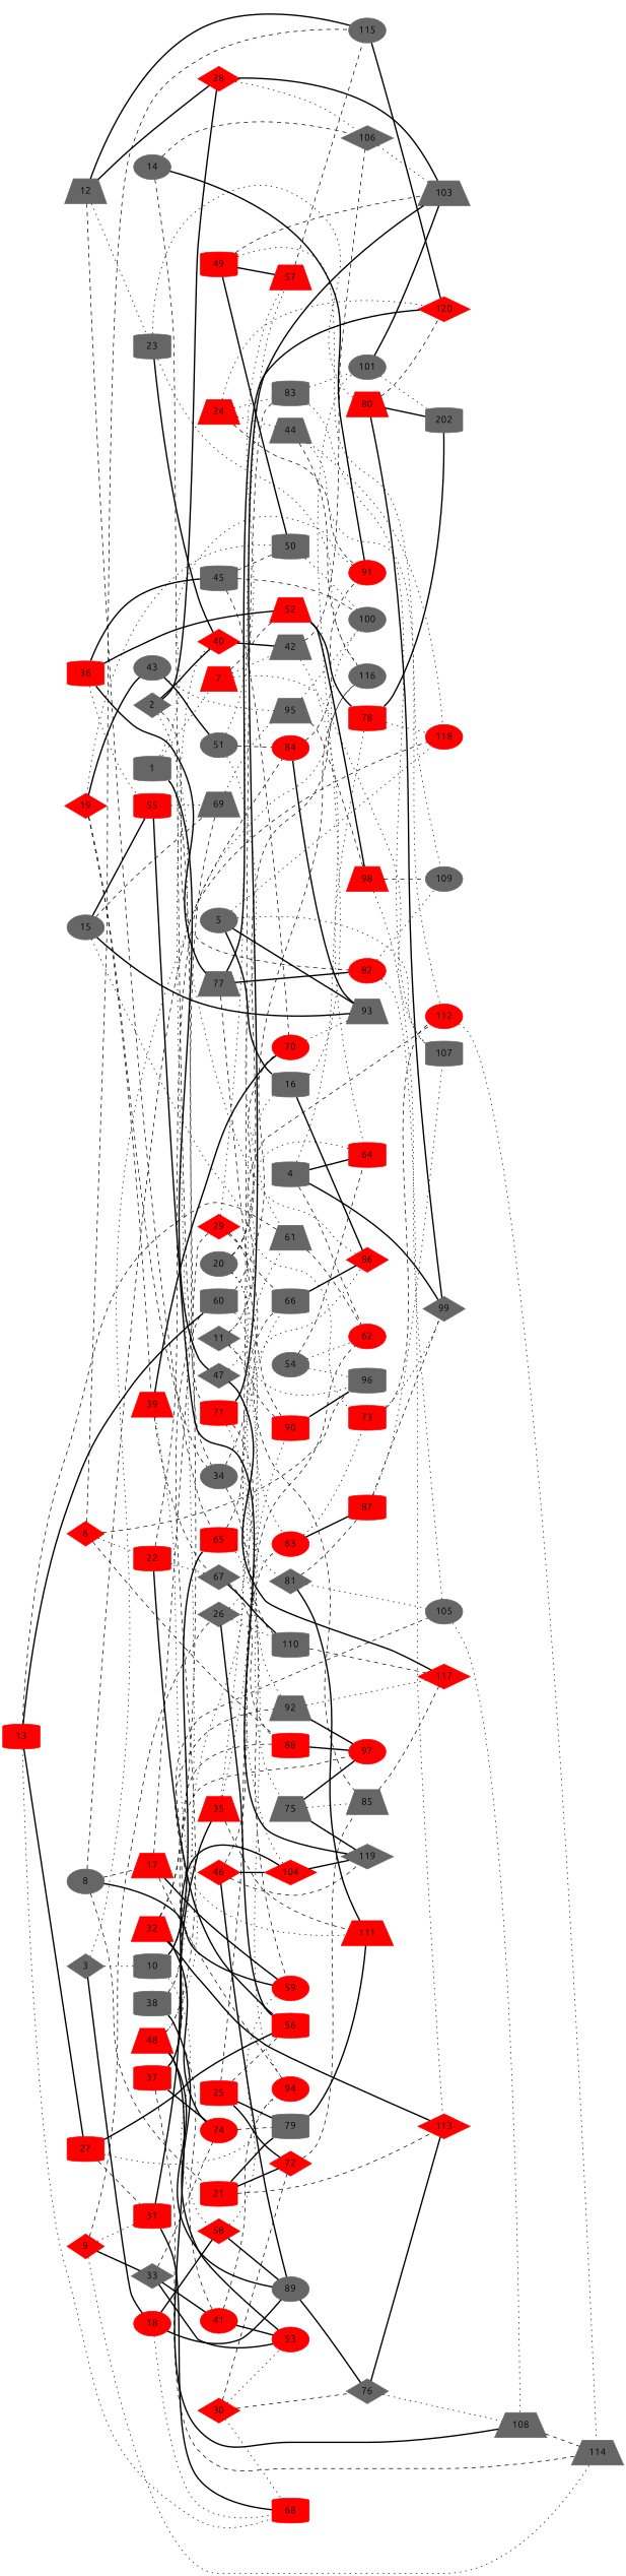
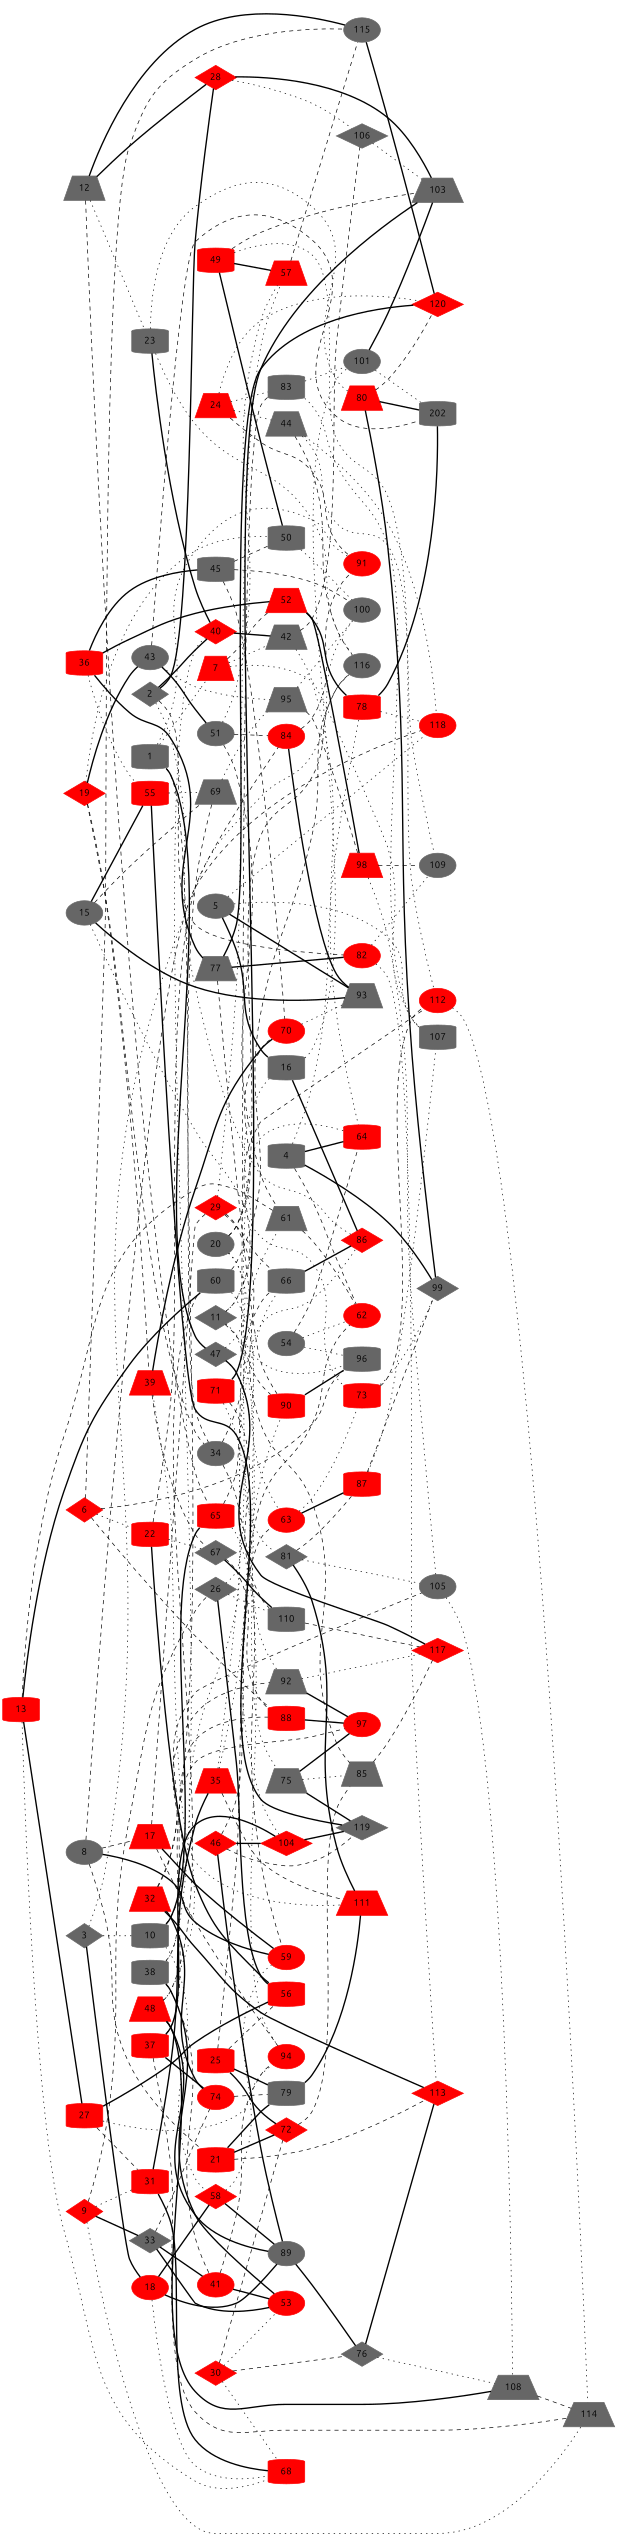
  graph {
    fontname=Ubuntu
    rankdir=LR
    node [color=red fontname=Ubuntu shape=cylinder style=filled]
    edge [fontname=Ubuntu style=bold]
    1 [color=gray40]
    7 [shape=trapezium]
    34 [color=gray40 shape=ellipse]
    47 [color=gray40 shape=diamond]
    91 [shape=ellipse]
    107 [color=gray40]
    42 [color=gray40 shape=trapezium]
    52 [shape=trapezium]
    59 [shape=ellipse]
    66 [color=gray40]
    61 [color=gray40 shape=trapezium]
    81 [color=gray40 shape=diamond]
    117 [shape=diamond]
    2 [color=gray40 shape=diamond]
    28 [shape=diamond]
    40 [shape=diamond]
    82 [shape=ellipse]
    86 [shape=diamond]
    106 [color=gray40 shape=diamond]
    103 [color=gray40 shape=trapezium]
    113 [shape=diamond]
    109 [color=gray40 shape=ellipse]
    3 [color=gray40 shape=diamond]
    10 [color=gray40]
    18 [shape=ellipse]
    100 [color=gray40 shape=ellipse]
    58 [shape=diamond]
    65
    92 [color=gray40 shape=trapezium]
    68
    89 [color=gray40 shape=ellipse]
    76 [color=gray40 shape=diamond]
    108 [color=gray40 shape=trapezium]
    4 [color=gray40]
    62 [shape=ellipse]
    64
    78
    99 [color=gray40 shape=diamond]
    118 [shape=ellipse]
    n40 [color=gray40 label=202]
    5 [color=gray40 shape=ellipse]
    16 [color=gray40]
    93 [color=gray40 shape=trapezium]
    101 [color=gray40 shape=ellipse]
    6 [shape=diamond]
    22
    88
    96 [color=gray40]
    115 [color=gray40 shape=ellipse]
    56
    67 [color=gray40 shape=diamond]
    84 [shape=ellipse]
    97 [shape=ellipse]
    120 [shape=diamond]
    98 [shape=trapezium]
    8 [color=gray40 shape=ellipse]
    17 [shape=trapezium]
    21
    29 [shape=diamond]
    94 [shape=ellipse]
    72 [shape=diamond]
    79 [color=gray40]
    9 [shape=diamond]
    26 [color=gray40 shape=diamond]
    31
    33 [color=gray40 shape=diamond]
    114 [color=gray40 shape=trapezium]
    110 [color=gray40]
    35 [shape=trapezium]
    53 [shape=ellipse]
    74 [shape=ellipse]
    41 [shape=ellipse]
    83 [color=gray40]
    11 [color=gray40 shape=diamond]
    75 [color=gray40 shape=trapezium]
    90
    112 [shape=ellipse]
    85 [color=gray40 shape=trapezium]
    119 [color=gray40 shape=diamond]
    12 [color=gray40 shape=trapezium]
    23 [color=gray40]
    116 [color=gray40 shape=ellipse]
    80 [shape=trapezium]
    13
    27
    60 [color=gray40]
    63 [shape=ellipse]
-   14 [color=gray40 shape=ellipse]
    71
    54 [color=gray40 shape=ellipse]
    104 [shape=diamond]
    15 [color=gray40 shape=ellipse]
    55
    69 [color=gray40 shape=trapezium]
    73
    95 [color=gray40 shape=trapezium]
    57 [shape=trapezium]
    19 [shape=diamond]
    39 [shape=trapezium]
    43 [color=gray40 shape=ellipse]
    50 [color=gray40]
    70 [shape=ellipse]
    111 [shape=trapezium]
    51 [color=gray40 shape=ellipse]
    20 [color=gray40 shape=ellipse]
    24 [shape=trapezium]
    44 [color=gray40 shape=trapezium]
    25
    30 [shape=diamond]
    32 [shape=trapezium]
    105 [color=gray40 shape=ellipse]
    36
    45 [color=gray40]
    77 [color=gray40 shape=trapezium]
    37
    38 [color=gray40]
    46 [shape=diamond]
    87
    48 [shape=trapezium]
    49
    1 -- 7 [style=dotted]
    1 -- 34 [style=dashed]
    1 -- 47
    1 -- 91 [style=dotted]
    7 -- 107 [style=dotted]
    7 -- 42 [style=dotted]
    7 -- 52 [style=dashed]
    34 -- 59 [style=dashed]
    34 -- 66 [style=dashed]
    47 -- 61 [style=dotted]
    47 -- 81 [style=dotted]
    47 -- 117
    42 -- 106 [style=dashed]
    42 -- 64 [style=dotted]
    52 -- 78
    52 -- 98
    66 -- 86
    61 -- 62 [style=dashed]
    81 -- 111
    81 -- 105 [style=dotted]
    81 -- 87 [style=dashed]
    2 -- 28
    2 -- 40
    2 -- 82 [style=dashed]
    2 -- 86 [style=dotted]
    28 -- 106 [style=dotted]
    28 -- 103
    40 -- 42
    82 -- 113 [style=dotted]
    82 -- 109 [style=dotted]
    106 -- 103 [style=dotted]
    3 -- 10 [style=dotted]
    3 -- 18
    3 -- 100 [style=dotted]
    10 -- 58 [style=dotted]
    10 -- 65
    10 -- 92 [style=dashed]
    18 -- 58
    18 -- 68 [style=dotted]
    18 -- 89
    58 -- 59 [style=dotted]
    58 -- 89
    65 -- 94 [style=dotted]
    65 -- 83 [style=dashed]
    92 -- 117 [style=dotted]
    92 -- 97
    89 -- 76
    76 -- 113
    76 -- 108 [style=dotted]
    108 -- 114 [style=dashed]
    4 -- 62 [style=dashed]
    4 -- 64
    4 -- 78 [style=dotted]
    4 -- 99
    78 -- 118 [style=dotted]
    78 -- n40
    5 -- 107 [style=dotted]
    5 -- 118 [style=dotted]
    5 -- 16
    5 -- 93
    16 -- 86
    16 -- 101 [style=dotted]
    101 -- 103
    101 -- n40 [style=dotted]
    6 -- 22 [style=dotted]
    6 -- 88 [style=dashed]
    6 -- 96 [style=dashed]
    6 -- 115 [style=dashed]
    22 -- 56
    22 -- 67 [style=dotted]
    22 -- 84 [style=dashed]
    88 -- 97
    115 -- 120
    67 -- 88 [style=dashed]
    67 -- 110
    84 -- 91 [style=dashed]
    84 -- 93
    98 -- 109 [style=dashed]
    98 -- 105 [style=dotted]
    8 -- 59
    8 -- 118 [style=dashed]
    8 -- 17 [style=dashed]
    8 -- 21 [style=dashed]
    17 -- 59
    17 -- 29 [style=dashed]
    17 -- 94 [style=dashed]
    21 -- 113 [style=dashed]
    21 -- 72
    21 -- 79
    29 -- 66 [style=dashed]
    29 -- 85 [style=dashed]
    29 -- 57 [style=dotted]
    72 -- 85 [style=dashed]
    79 -- 111
    9 -- 26 [style=dashed]
    9 -- 31 [style=dotted]
    9 -- 33
    9 -- 114 [style=dotted]
    26 -- 64 [style=dotted]
    26 -- 56
    26 -- 110 [style=dotted]
    31 -- 68
    31 -- 35
    33 -- 53
    33 -- 74 [style=dashed]
    33 -- 41
    110 -- 117 [style=dashed]
    35 -- 66 [style=dotted]
    35 -- 90 [style=dotted]
    35 -- 111 [style=dashed]
    74 -- 79 [style=dashed]
    41 -- 94 [style=dashed]
    41 -- 53
    83 -- 107 [style=dotted]
    83 -- 101 [style=dotted]
    11 -- 16 [style=dotted]
    11 -- 75 [style=dotted]
    11 -- 90 [style=dashed]
    11 -- 112 [style=dashed]
    75 -- 97
    75 -- 85 [style=dotted]
    75 -- 119
    90 -- 96
    112 -- 114 [style=dotted]
    85 -- 117 [style=dashed]
    12 -- 28
    12 -- 65 [style=dashed]
    12 -- 115
    12 -- 23 [style=dotted]
    23 -- 40
    23 -- 116 [style=dotted]
    23 -- 80 [style=dotted]
    80 -- 99
    80 -- n40
    80 -- 120 [style=dashed]
    13 -- 61 [style=dashed]
    13 -- 68 [style=dotted]
    13 -- 27
    13 -- 60
    27 -- 56
    27 -- 94 [style=dotted]
    27 -- 31 [style=dashed]
    60 -- 116 [style=dashed]
    60 -- 63 [style=dotted]
    63 -- 73 [style=dotted]
    63 -- 87
-   14 -- 91
-   14 -- 106 [style=dashed]
-   14 -- 71 [style=dashed]
    71 -- 103
    71 -- 110 [style=dashed]
    71 -- 104 [style=dotted]
    54 -- 62 [style=dotted]
    54 -- 64 [style=dashed]
    54 -- 96 [style=dotted]
    104 -- 119
    15 -- 93
    15 -- 55
    15 -- 69 [style=dashed]
    15 -- 73 [style=dotted]
    55 -- 119
    55 -- 69 [style=dotted]
    69 -- 95 [style=dotted]
    73 -- 99 [style=dotted]
    73 -- 112 [style=dashed]
    95 -- 100 [style=dotted]
    95 -- 98 [style=dashed]
    57 -- 115 [style=dashed]
    19 -- 34 [style=dashed]
    19 -- 39 [style=dashed]
    19 -- 43
    19 -- 50 [style=dotted]
    39 -- 67 [style=dashed]
    39 -- 70
    39 -- 111 [style=dotted]
+   43 -- n40 [style=dashed]
    43 -- 95 [style=dotted]
    43 -- 51
    50 -- 100 [style=dotted]
    70 -- 93 [style=dotted]
-   51 -- 61 [style=dotted]
+   51 -- 61 [style=dashed]
    51 -- 84 [style=dashed]
    51 -- 57 [style=dotted]
    20 -- 92 [style=dotted]
    20 -- 96 [style=dotted]
    20 -- 116 [style=dashed]
    20 -- 70 [style=dashed]
    24 -- 91 [style=dashed]
    24 -- 120 [style=dotted]
    24 -- 83 [style=dotted]
    24 -- 44 [style=dotted]
    44 -- 109 [style=dotted]
    44 -- 118 [style=dotted]
    44 -- 116 [style=dashed]
    25 -- 62 [style=dashed]
    25 -- 56 [style=dashed]
    25 -- 72
    25 -- 79
    30 -- 68 [style=dotted]
    30 -- 76 [style=dashed]
    30 -- 72 [style=dashed]
    30 -- 53 [style=dotted]
    32 -- 113
    32 -- 74
    32 -- 69 [style=dashed]
    32 -- 105 [style=dashed]
    105 -- 108 [style=dotted]
    36 -- 52
    36 -- 55 [style=dotted]
    36 -- 45
    36 -- 77
    45 -- 100 [style=dashed]
    45 -- 50 [style=dashed]
    45 -- 70 [style=dashed]
    77 -- 82
    77 -- 120
    77 -- 90 [style=dashed]
    37 -- 97 [style=dashed]
    37 -- 114 [style=dashed]
    37 -- 74
    37 -- 104
    38 -- 40 [style=dotted]
    38 -- 88 [style=dashed]
    38 -- 53
    38 -- 41 [style=dashed]
    46 -- 89
    46 -- 119 [style=dashed]
    46 -- 63 [style=dashed]
    46 -- 104
    87 -- 107 [style=dotted]
    87 -- 99 [style=dashed]
    48 -- 86 [style=dotted]
    48 -- 89
    48 -- 108
    48 -- 60 [style=dashed]
    49 -- 103 [style=dashed]
    49 -- 112 [style=dotted]
    49 -- 57
    49 -- 50
  }
